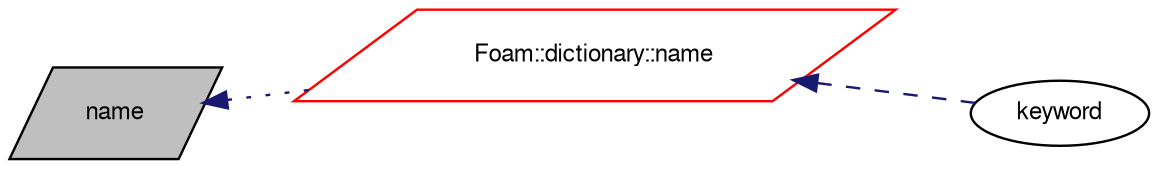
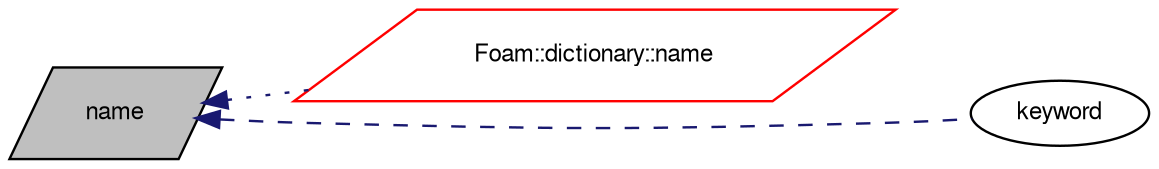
  digraph {
    rankdir=LR
    node [color=black fontname=FreeSans fontsize=10 shape=parallelogram]
    edge [color=midnightblue dir=back fontname=FreeSans fontsize=10 labelfontname=FreeSans labelfontsize=10]
    n1 [fillcolor=grey75 fontcolor=black height=0.2 label=name style=filled width=0.4]
    n2 [color=red height=0.2 label="Foam::dictionary::name" width=0.4]
    n3 [height=0.2 label=keyword shape=ellipse width=0.4]
    n1 -> n2 [style=dotted]
-   n2 -> n3 [style=dashed]
+   n1 -> n3 [style=dashed]
  }
